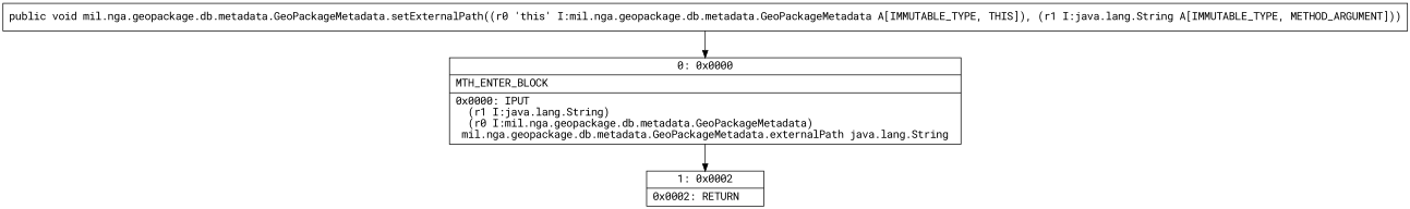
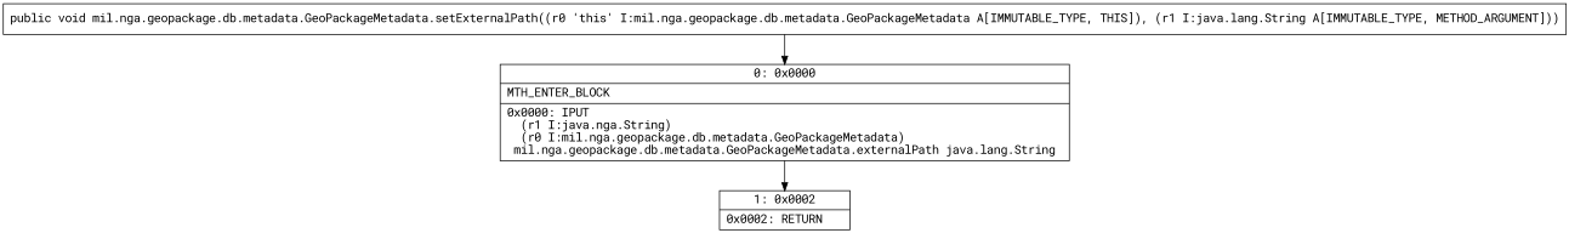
  digraph {
    fontname="Roboto Mono"
    node [shape=record fontname="Roboto Mono"]
    edge [fontname="Roboto Mono"]
-   n1 [label="{0\:\ 0x0000|MTH_ENTER_BLOCK\l|0x0000: IPUT  \l  (r1 I:java.lang.String)\l  (r0 I:mil.nga.geopackage.db.metadata.GeoPackageMetadata)\l mil.nga.geopackage.db.metadata.GeoPackageMetadata.externalPath java.lang.String \l}"]
+   n1 [label="{0\:\ 0x0000|MTH_ENTER_BLOCK\l|0x0000: IPUT  \l  (r1 I:java.nga.String)\l  (r0 I:mil.nga.geopackage.db.metadata.GeoPackageMetadata)\l mil.nga.geopackage.db.metadata.GeoPackageMetadata.externalPath java.lang.String \l}"]
    n2 [label="{1\:\ 0x0002|0x0002: RETURN   \l}"]
    n3 [label="{public void mil.nga.geopackage.db.metadata.GeoPackageMetadata.setExternalPath((r0 'this' I:mil.nga.geopackage.db.metadata.GeoPackageMetadata A[IMMUTABLE_TYPE, THIS]), (r1 I:java.lang.String A[IMMUTABLE_TYPE, METHOD_ARGUMENT])) }"]
    n1 -> n2
    n3 -> n1
  }
